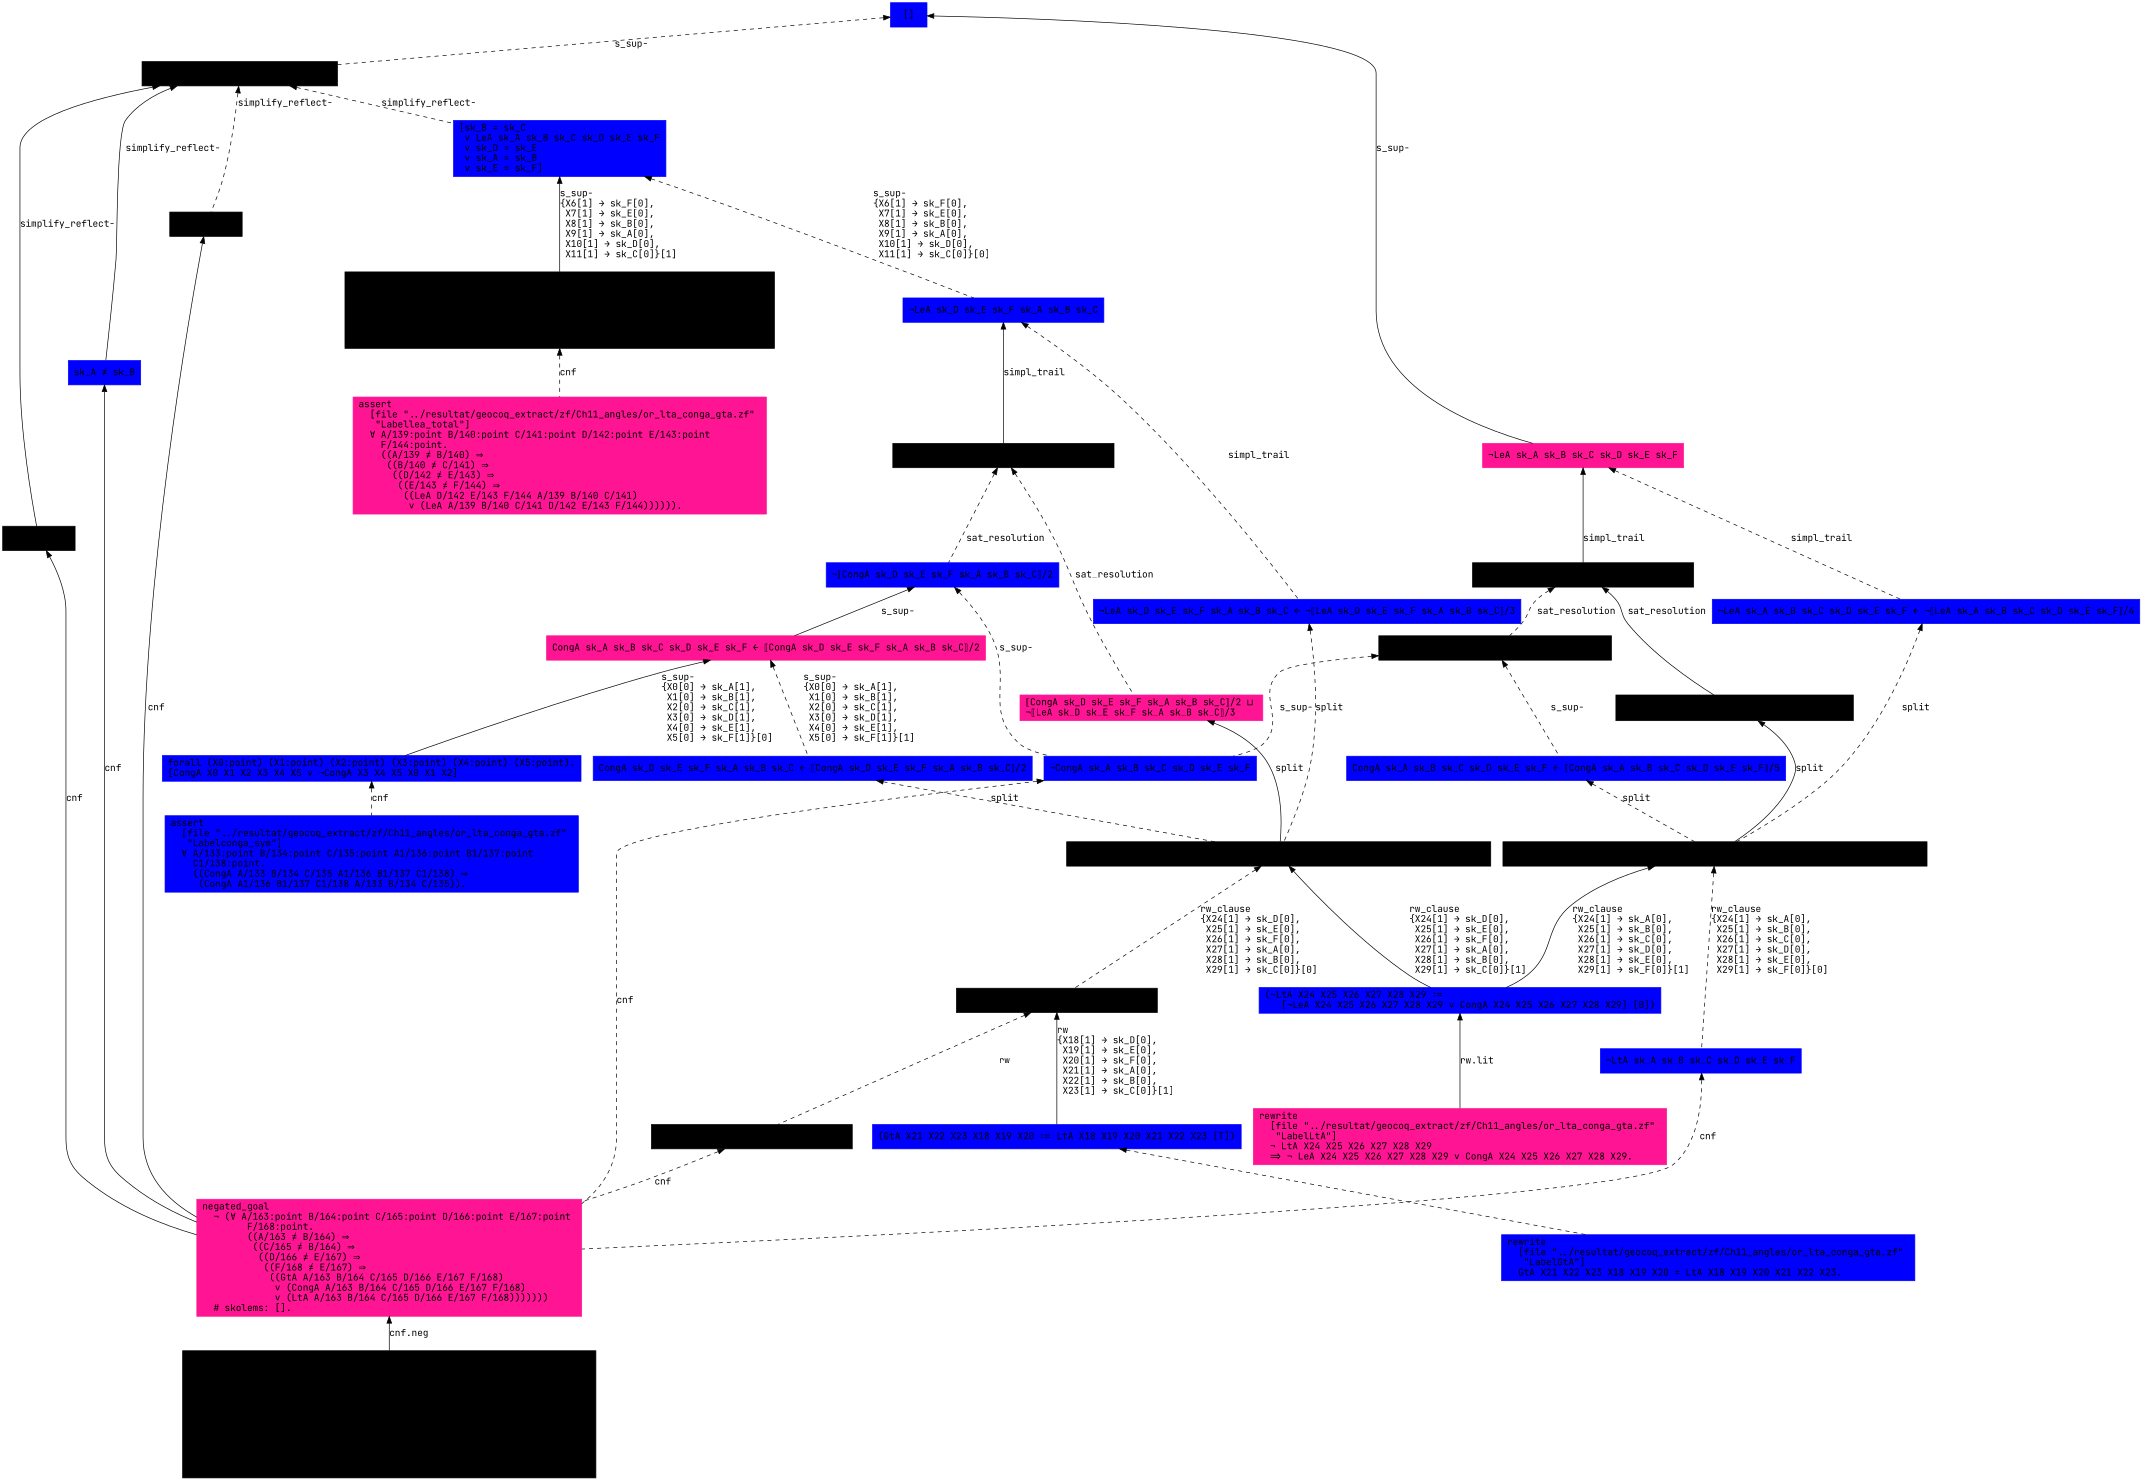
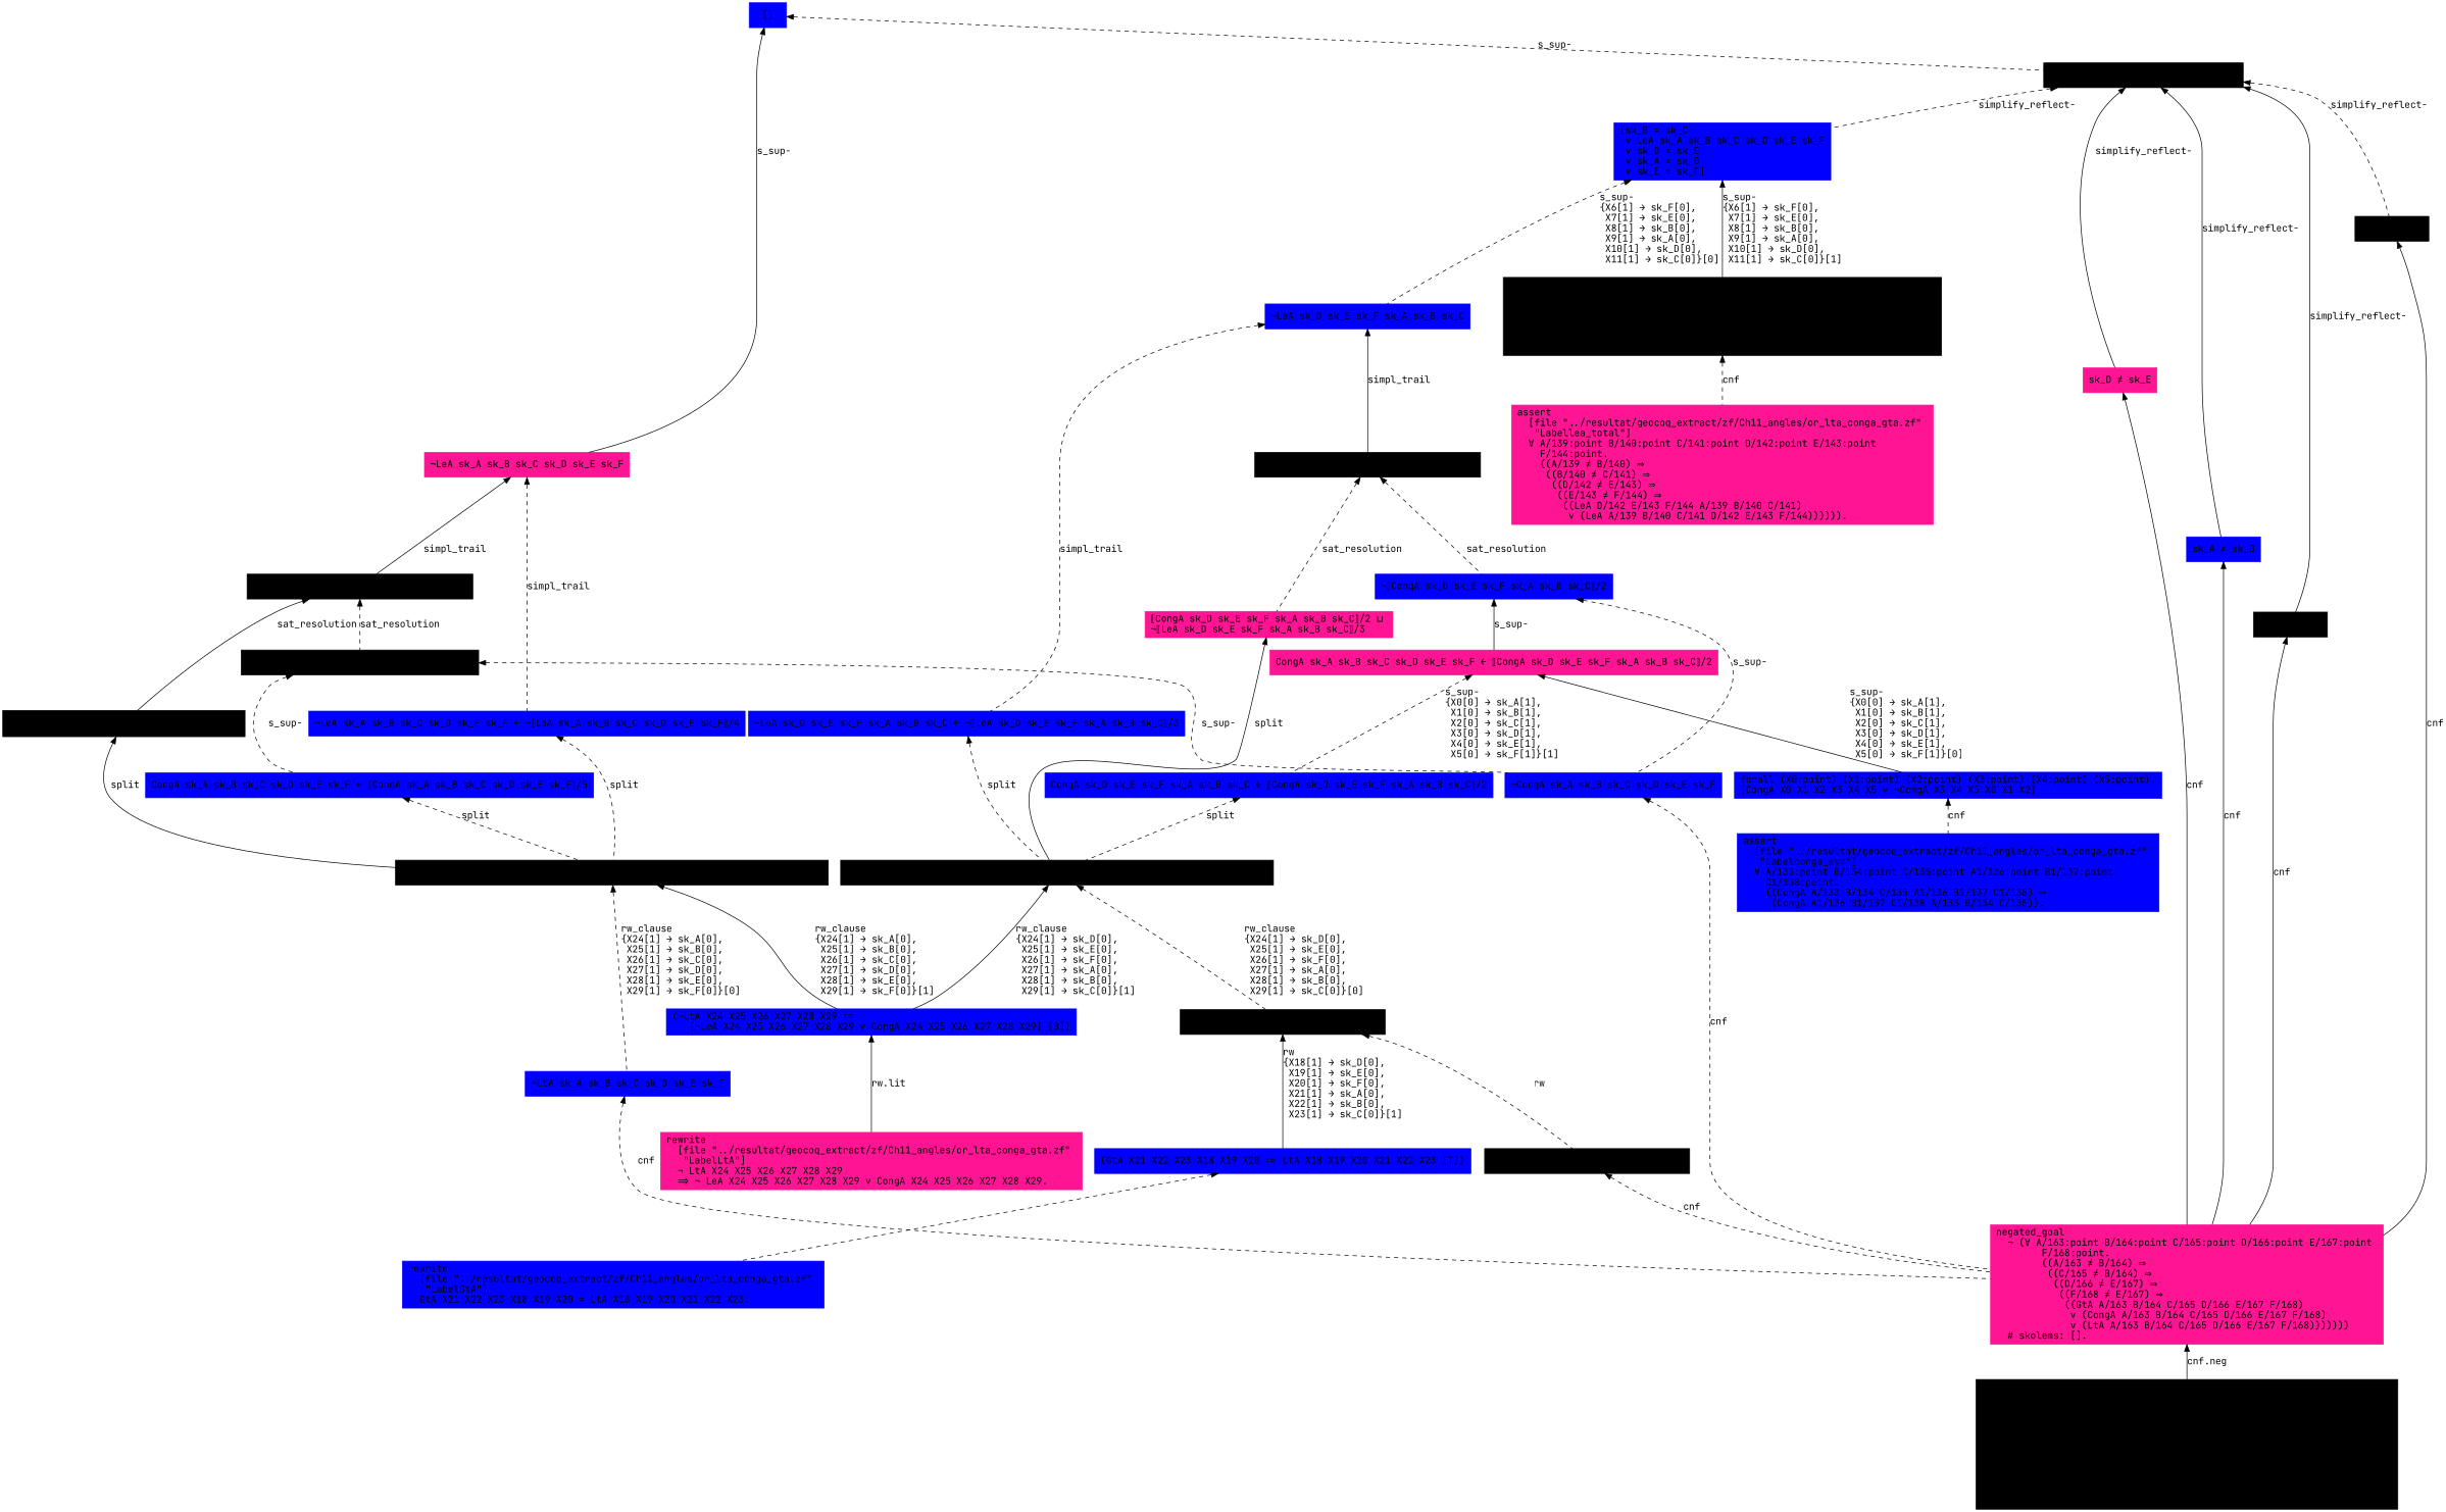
  digraph {
    fontname="JetBrains Mono"
    node [color=blue shape=box style=filled fontname="JetBrains Mono"]
    edge [dir=back style=dashed fontname="JetBrains Mono"]
    n1 [label="[]"]
    n2 [label="¬LeA sk_A sk_B sk_C sk_D sk_E sk_F\l" color=deeppink]
    n3 [label="LeA sk_A sk_B sk_C sk_D sk_E sk_F\l" color=black]
    n4 [color=black label="¬⟦LeA sk_A sk_B sk_C sk_D sk_E sk_F⟧/4\l"]
    n5 [label="¬LeA sk_A sk_B sk_C sk_D sk_E sk_F ← ¬⟦LeA sk_A sk_B sk_C sk_D sk_E sk_F⟧/4\l"]
    n6 [color=black label="¬⟦CongA sk_A sk_B sk_C sk_D sk_E sk_F⟧/5\l"]
    n7 [color=black label="¬⟦LeA sk_A sk_B sk_C sk_D sk_E sk_F⟧/4 ⊔ \l⟦CongA sk_A sk_B sk_C sk_D sk_E sk_F⟧/5\l"]
    n8 [label="¬CongA sk_A sk_B sk_C sk_D sk_E sk_F\l"]
    n9 [label="CongA sk_A sk_B sk_C sk_D sk_E sk_F ← ⟦CongA sk_A sk_B sk_C sk_D sk_E sk_F⟧/5\l"]
    n10 [label="negated_goal\l  ¬ (∀ A/163:point B/164:point C/165:point D/166:point E/167:point \l        F/168:point.\l        ((A/163 ≠ B/164) ⇒\l         ((C/165 ≠ B/164) ⇒\l          ((D/166 ≠ E/167) ⇒\l           ((F/168 ≠ E/167) ⇒\l            ((GtA A/163 B/164 C/165 D/166 E/167 F/168)\l             ∨ (CongA A/163 B/164 C/165 D/166 E/167 F/168)\l             ∨ (LtA A/163 B/164 C/165 D/166 E/167 F/168)))))))\l  # skolems: [].\l" color=deeppink]
    n11 [color=black label="goal\l  [file \"../resultat/geocoq_extract/zf/Ch11_angles/or_lta_conga_gta.zf\" \l   \"zf_stmt_128\"]\l  ∀ A/163:point B/164:point C/165:point D/166:point E/167:point \l    F/168:point.\l    ((A/163 ≠ B/164) ⇒\l     ((C/165 ≠ B/164) ⇒\l      ((D/166 ≠ E/167) ⇒\l       ((F/168 ≠ E/167) ⇒\l        ((GtA A/163 B/164 C/165 D/166 E/167 F/168)\l         ∨ (CongA A/163 B/164 C/165 D/166 E/167 F/168)\l         ∨ (LtA A/163 B/164 C/165 D/166 E/167 F/168)))))).\l"]
    n12 [label="[¬LeA sk_A sk_B sk_C sk_D sk_E sk_F ∨ CongA sk_A sk_B sk_C sk_D sk_E sk_F]\l" color=black]
    n13 [label="(¬LtA X24 X25 X26 X27 X28 X29 :=\l   [¬LeA X24 X25 X26 X27 X28 X29 ∨ CongA X24 X25 X26 X27 X28 X29] [B])\l"]
    n14 [label="¬LtA sk_A sk_B sk_C sk_D sk_E sk_F\l"]
    n15 [color=deeppink label="rewrite\l  [file \"../resultat/geocoq_extract/zf/Ch11_angles/or_lta_conga_gta.zf\" \l   \"LabelLtA\"]\l  ¬ LtA X24 X25 X26 X27 X28 X29\l  =\> ¬ LeA X24 X25 X26 X27 X28 X29 ∨ CongA X24 X25 X26 X27 X28 X29.\l"]
    n16 [label="sk_C ≠ sk_B\l" color=black]
+   n17 [label="sk_D ≠ sk_E\l" color=deeppink]
    n18 [label="sk_A ≠ sk_B\l"]
    n19 [label="sk_F ≠ sk_E\l" color=black]
    n20 [label="[sk_B = sk_C\l ∨ LeA sk_A sk_B sk_C sk_D sk_E sk_F\l ∨ sk_D = sk_E\l ∨ sk_A = sk_B\l ∨ sk_E = sk_F]\l"]
    n21 [label="¬LeA sk_D sk_E sk_F sk_A sk_B sk_C\l"]
    n22 [label="forall (X6:point) (X7:point) (X8:point) (X9:point) (X10:point) (X11:point).\l[X7 = X6\l ∨ X9 = X8\l ∨ X10 = X7\l ∨ LeA X10 X7 X6 X9 X8 X11\l ∨ LeA X9 X8 X11 X10 X7 X6\l ∨ X8 = X11]\l" color=black]
    n23 [color=black label="¬⟦LeA sk_D sk_E sk_F sk_A sk_B sk_C⟧/3\l"]
    n24 [label="¬LeA sk_D sk_E sk_F sk_A sk_B sk_C ← ¬⟦LeA sk_D sk_E sk_F sk_A sk_B sk_C⟧/3\l"]
    n25 [label="¬⟦CongA sk_D sk_E sk_F sk_A sk_B sk_C⟧/2\l"]
    n26 [color=deeppink label="⟦CongA sk_D sk_E sk_F sk_A sk_B sk_C⟧/2 ⊔ \l¬⟦LeA sk_D sk_E sk_F sk_A sk_B sk_C⟧/3\l"]
    n27 [label="CongA sk_A sk_B sk_C sk_D sk_E sk_F ← ⟦CongA sk_D sk_E sk_F sk_A sk_B sk_C⟧/2\l" color=deeppink]
    n28 [label="forall (X0:point) (X1:point) (X2:point) (X3:point) (X4:point) (X5:point).\l[CongA X0 X1 X2 X3 X4 X5 ∨ ¬CongA X3 X4 X5 X0 X1 X2]\l"]
    n29 [label="CongA sk_D sk_E sk_F sk_A sk_B sk_C ← ⟦CongA sk_D sk_E sk_F sk_A sk_B sk_C⟧/2\l"]
    n30 [label="assert\l  [file \"../resultat/geocoq_extract/zf/Ch11_angles/or_lta_conga_gta.zf\" \l   \"Labelconga_sym\"]\l  ∀ A/133:point B/134:point C/135:point A1/136:point B1/137:point \l    C1/138:point.\l    ((CongA A/133 B/134 C/135 A1/136 B1/137 C1/138) ⇒\l     (CongA A1/136 B1/137 C1/138 A/133 B/134 C/135)).\l"]
    n31 [label="[¬LeA sk_D sk_E sk_F sk_A sk_B sk_C ∨ CongA sk_D sk_E sk_F sk_A sk_B sk_C]\l" color=black]
    n32 [label="¬LtA sk_D sk_E sk_F sk_A sk_B sk_C\l" color=black]
    n33 [label="(GtA X21 X22 X23 X18 X19 X20 := LtA X18 X19 X20 X21 X22 X23 [T])\l"]
    n34 [label="¬GtA sk_A sk_B sk_C sk_D sk_E sk_F\l" color=black]
    n35 [label="rewrite\l  [file \"../resultat/geocoq_extract/zf/Ch11_angles/or_lta_conga_gta.zf\" \l   \"LabelGtA\"]\l  GtA X21 X22 X23 X18 X19 X20 = LtA X18 X19 X20 X21 X22 X23.\l"]
    n36 [color=deeppink label="assert\l  [file \"../resultat/geocoq_extract/zf/Ch11_angles/or_lta_conga_gta.zf\" \l   \"Labellea_total\"]\l  ∀ A/139:point B/140:point C/141:point D/142:point E/143:point \l    F/144:point.\l    ((A/139 ≠ B/140) ⇒\l     ((B/140 ≠ C/141) ⇒\l      ((D/142 ≠ E/143) ⇒\l       ((E/143 ≠ F/144) ⇒\l        ((LeA D/142 E/143 F/144 A/139 B/140 C/141)\l         ∨ (LeA A/139 B/140 C/141 D/142 E/143 F/144)))))).\l"]
    n1 -> n2 [label="s_sup-\l" style=solid]
    n1 -> n3 [label="s_sup-\l"]
    n2 -> n4 [label=simpl_trail style=solid]
    n2 -> n5 [label=simpl_trail]
    n3 -> n16 [label="simplify_reflect-"]
+   n3 -> n17 [label="simplify_reflect-" style=solid]
    n3 -> n18 [label="simplify_reflect-" style=solid]
    n3 -> n19 [label="simplify_reflect-" style=solid]
    n3 -> n20 [label="simplify_reflect-"]
    n4 -> n6 [label=sat_resolution]
    n4 -> n7 [label=sat_resolution style=solid]
    n5 -> n12 [label=split]
    n6 -> n8 [label="s_sup-\l"]
    n6 -> n9 [label="s_sup-\l"]
    n7 -> n12 [label=split style=solid]
    n8 -> n10 [label=cnf]
    n9 -> n12 [label=split]
    n10 -> n11 [label="cnf.neg" style=solid]
    n12 -> n13 [label="rw_clause\l\{X24[1] → sk_A[0], \l X25[1] → sk_B[0], \l X26[1] → sk_C[0], \l X27[1] → sk_D[0], \l X28[1] → sk_E[0], \l X29[1] → sk_F[0]\}[1]\l" style=solid]
    n12 -> n14 [label="rw_clause\l\{X24[1] → sk_A[0], \l X25[1] → sk_B[0], \l X26[1] → sk_C[0], \l X27[1] → sk_D[0], \l X28[1] → sk_E[0], \l X29[1] → sk_F[0]\}[0]\l"]
    n13 -> n15 [label="rw.lit" style=solid]
    n14 -> n10 [label=cnf]
    n16 -> n10 [label=cnf style=solid]
+   n17 -> n10 [label=cnf style=solid]
    n18 -> n10 [label=cnf style=solid]
    n19 -> n10 [label=cnf style=solid]
    n20 -> n21 [label="s_sup-\l\{X6[1] → sk_F[0], \l X7[1] → sk_E[0], \l X8[1] → sk_B[0], \l X9[1] → sk_A[0], \l X10[1] → sk_D[0], \l X11[1] → sk_C[0]\}[0]\l"]
    n20 -> n22 [label="s_sup-\l\{X6[1] → sk_F[0], \l X7[1] → sk_E[0], \l X8[1] → sk_B[0], \l X9[1] → sk_A[0], \l X10[1] → sk_D[0], \l X11[1] → sk_C[0]\}[1]\l" style=solid]
    n21 -> n23 [label=simpl_trail style=solid]
    n21 -> n24 [label=simpl_trail]
    n22 -> n36 [label=cnf]
    n23 -> n25 [label=sat_resolution]
    n23 -> n26 [label=sat_resolution]
    n24 -> n31 [label=split]
    n25 -> n8 [label="s_sup-\l"]
    n25 -> n27 [label="s_sup-\l" style=solid]
    n26 -> n31 [label=split style=solid]
    n27 -> n28 [label="s_sup-\l\{X0[0] → sk_A[1], \l X1[0] → sk_B[1], \l X2[0] → sk_C[1], \l X3[0] → sk_D[1], \l X4[0] → sk_E[1], \l X5[0] → sk_F[1]\}[0]\l" style=solid]
    n27 -> n29 [label="s_sup-\l\{X0[0] → sk_A[1], \l X1[0] → sk_B[1], \l X2[0] → sk_C[1], \l X3[0] → sk_D[1], \l X4[0] → sk_E[1], \l X5[0] → sk_F[1]\}[1]\l"]
    n28 -> n30 [label=cnf]
    n29 -> n31 [label=split]
    n31 -> n13 [label="rw_clause\l\{X24[1] → sk_D[0], \l X25[1] → sk_E[0], \l X26[1] → sk_F[0], \l X27[1] → sk_A[0], \l X28[1] → sk_B[0], \l X29[1] → sk_C[0]\}[1]\l" style=solid]
    n31 -> n32 [label="rw_clause\l\{X24[1] → sk_D[0], \l X25[1] → sk_E[0], \l X26[1] → sk_F[0], \l X27[1] → sk_A[0], \l X28[1] → sk_B[0], \l X29[1] → sk_C[0]\}[0]\l"]
    n32 -> n33 [label="rw\l\{X18[1] → sk_D[0], \l X19[1] → sk_E[0], \l X20[1] → sk_F[0], \l X21[1] → sk_A[0], \l X22[1] → sk_B[0], \l X23[1] → sk_C[0]\}[1]\l" style=solid]
    n32 -> n34 [label=rw]
    n33 -> n35
    n34 -> n10 [label=cnf]
  }
